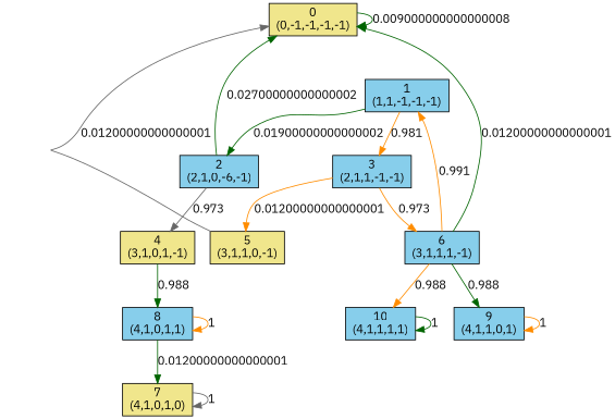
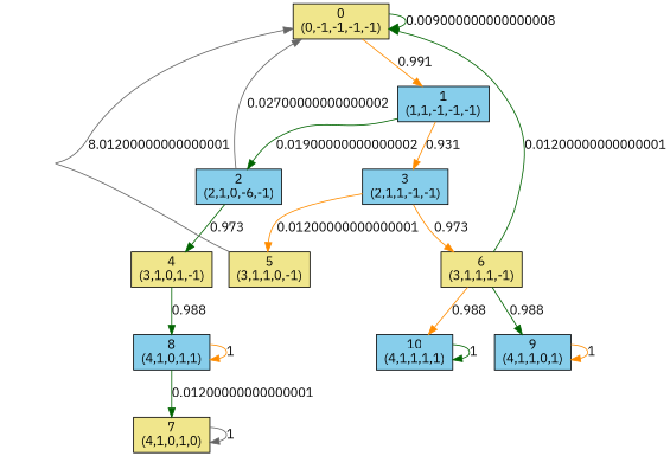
  digraph {
    fontname="IBM Plex Sans"
    node [fillcolor=skyblue fontname="IBM Plex Sans" shape=box style=filled]
    edge [color=darkgreen fontname="IBM Plex Sans"]
    n1 [fillcolor=khaki label="0\n(0,-1,-1,-1,-1)"]
    n2 [label="1\n(1,1,-1,-1,-1)"]
    n3 [label="2\n(2,1,0,-6,-1)"]
    n4 [label="3\n(2,1,1,-1,-1)"]
    n5 [fillcolor=khaki label="4\n(3,1,0,1,-1)"]
    n6 [fillcolor=khaki label="5\n(3,1,1,0,-1)"]
-   n7 [label="6\n(3,1,1,1,-1)"]
+   n7 [fillcolor=khaki label="6\n(3,1,1,1,-1)"]
    n8 [label="8\n(4,1,0,1,1)"]
    n9 [label="9\n(4,1,1,0,1)"]
    n10 [label="10\n(4,1,1,1,1)"]
    n11 [fillcolor=khaki label="7\n(4,1,0,1,0)"]
    n1 -> n1 [label=0.009000000000000008]
-   n7 -> n2 [color=darkorange label=0.991]
+   n1 -> n2 [color=darkorange label=0.991]
    n2 -> n3 [label=0.01900000000000002]
-   n2 -> n4 [color=darkorange label=0.981]
-   n3 -> n1 [label=0.02700000000000002]
-   n3 -> n5 [color=gray40 label=0.973]
+   n2 -> n4 [color=darkorange label=0.931]
+   n3 -> n1 [color=gray40 label=0.02700000000000002]
+   n3 -> n5 [label=0.973]
    n4 -> n6 [color=darkorange label=0.01200000000000001]
    n4 -> n7 [color=darkorange label=0.973]
    n5 -> n8 [label=0.988]
-   n6 -> n1 [color=gray40 label=0.01200000000000001]
+   n6 -> n1 [color=gray40 label=8.01200000000000001]
    n7 -> n1 [label=0.01200000000000001]
    n7 -> n9 [label=0.988]
    n7 -> n10 [color=darkorange label=0.988]
    n8 -> n8 [color=darkorange label=1]
    n8 -> n11 [label=0.01200000000000001]
    n9 -> n9 [color=darkorange label=1]
    n10 -> n10 [label=1]
    n11 -> n11 [color=gray40 label=1]
  }
